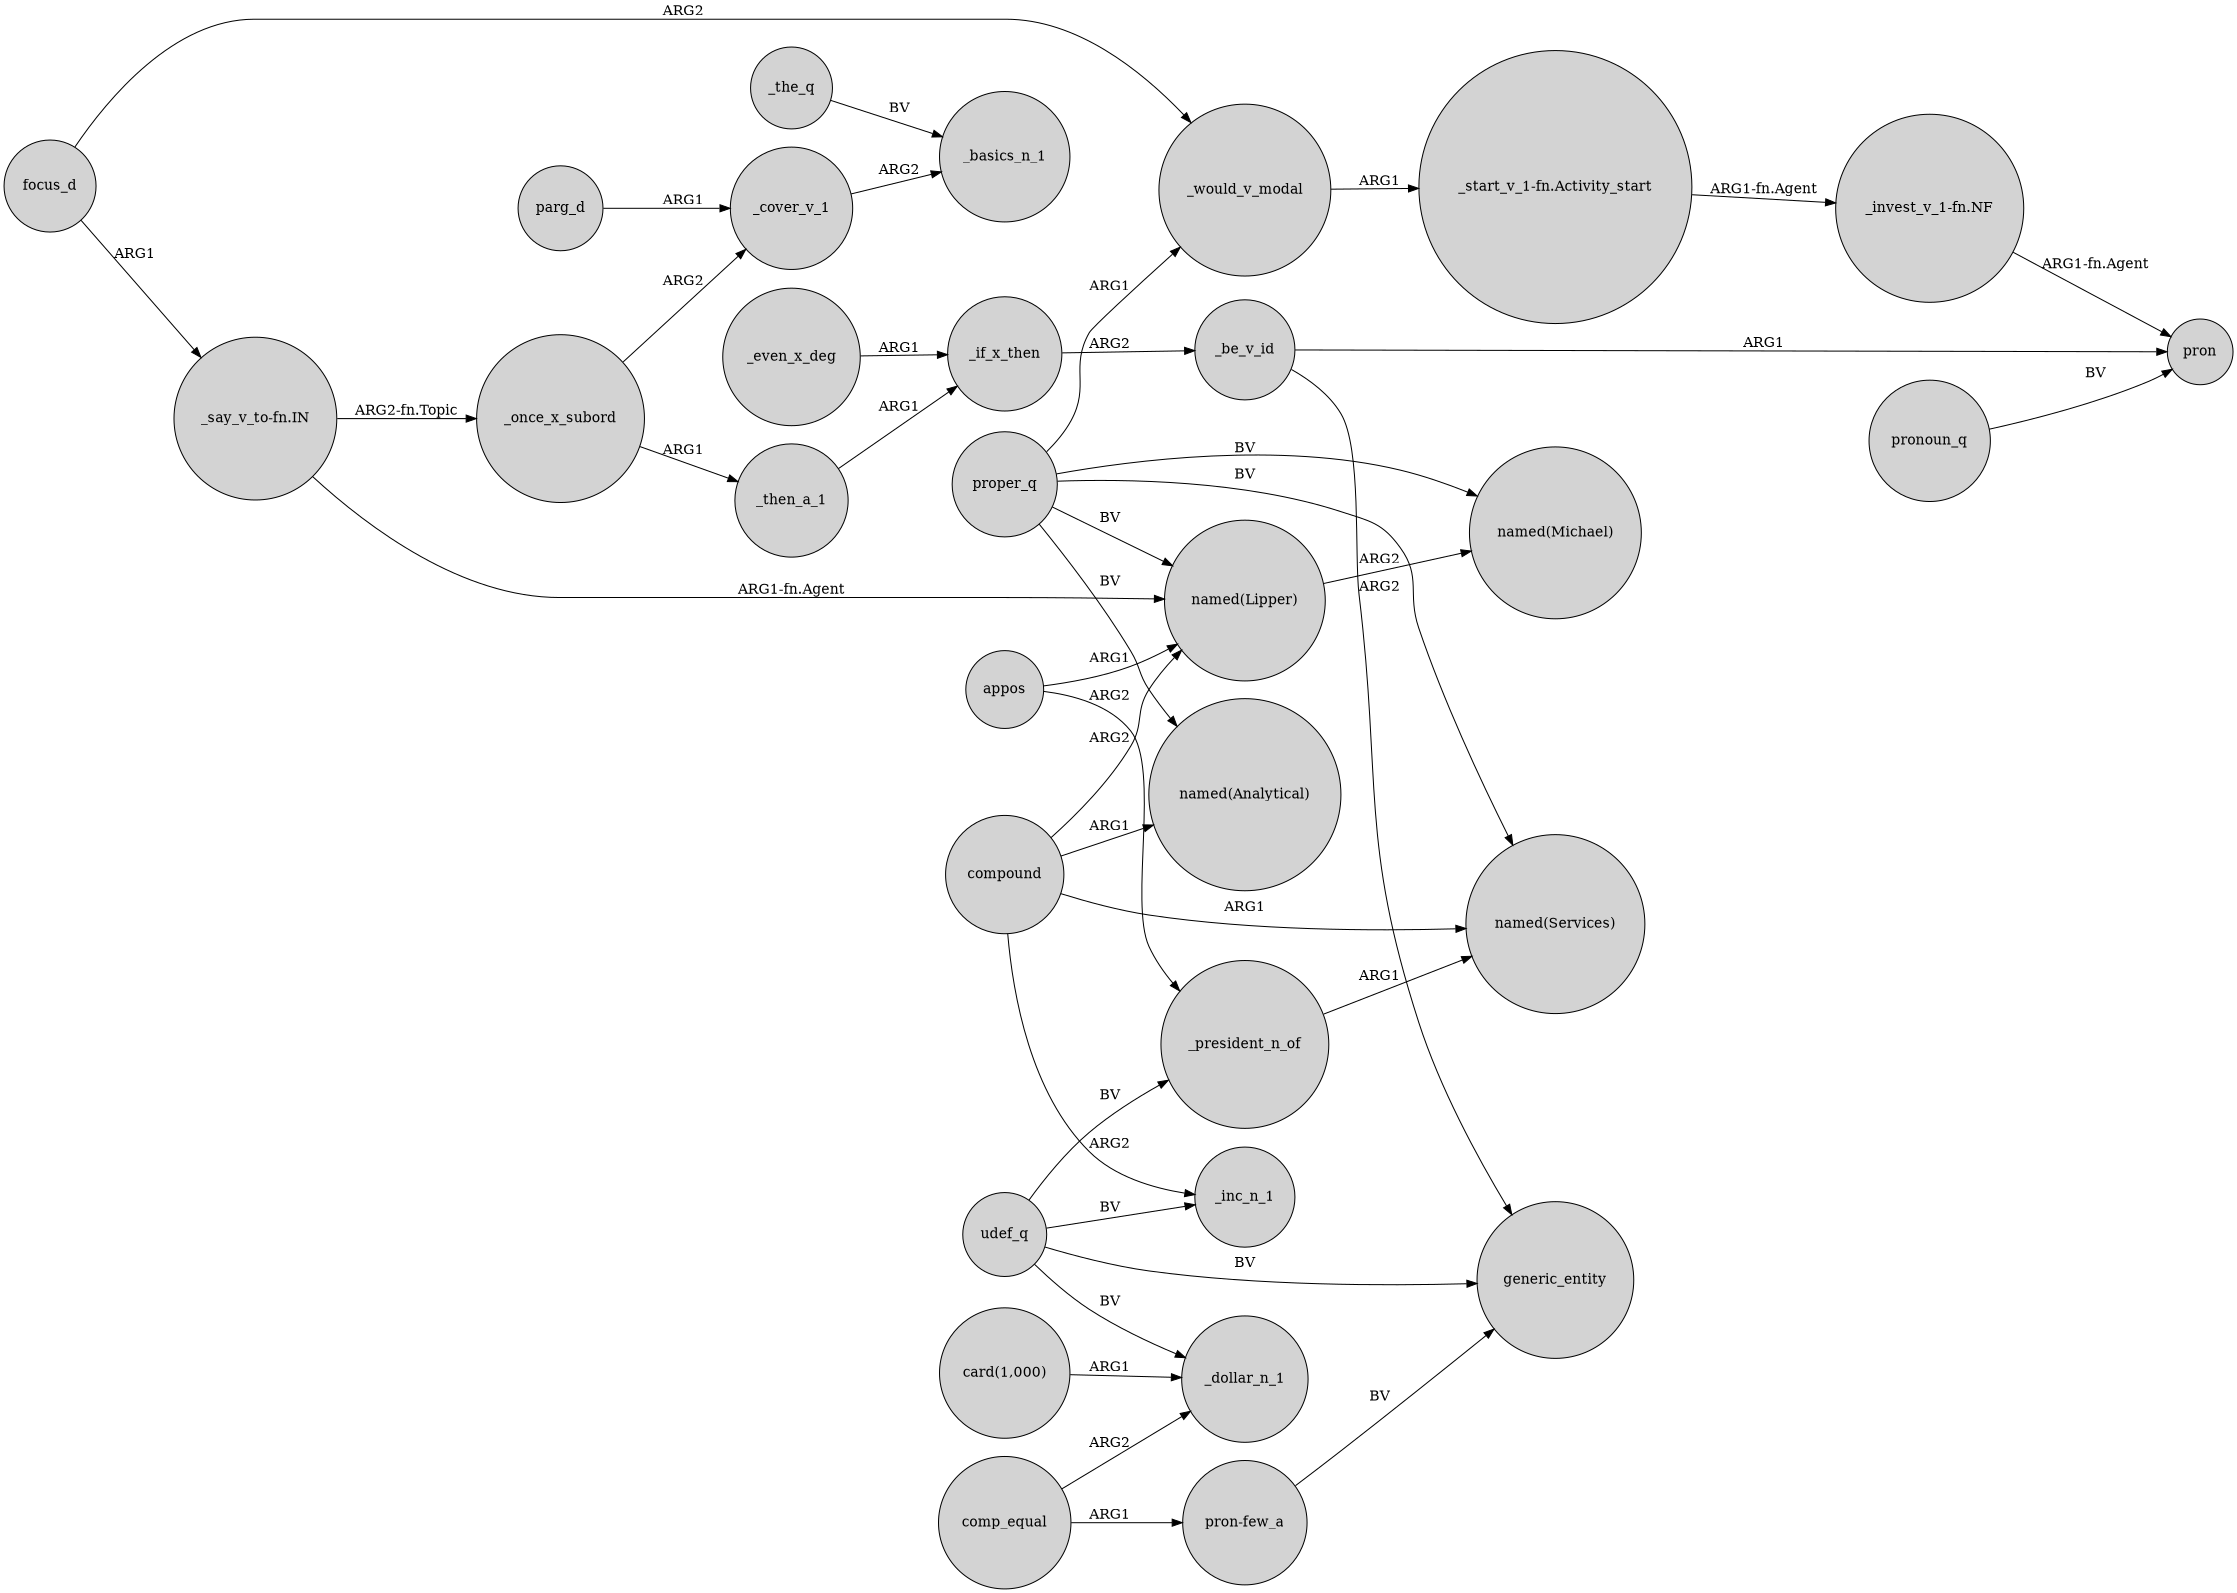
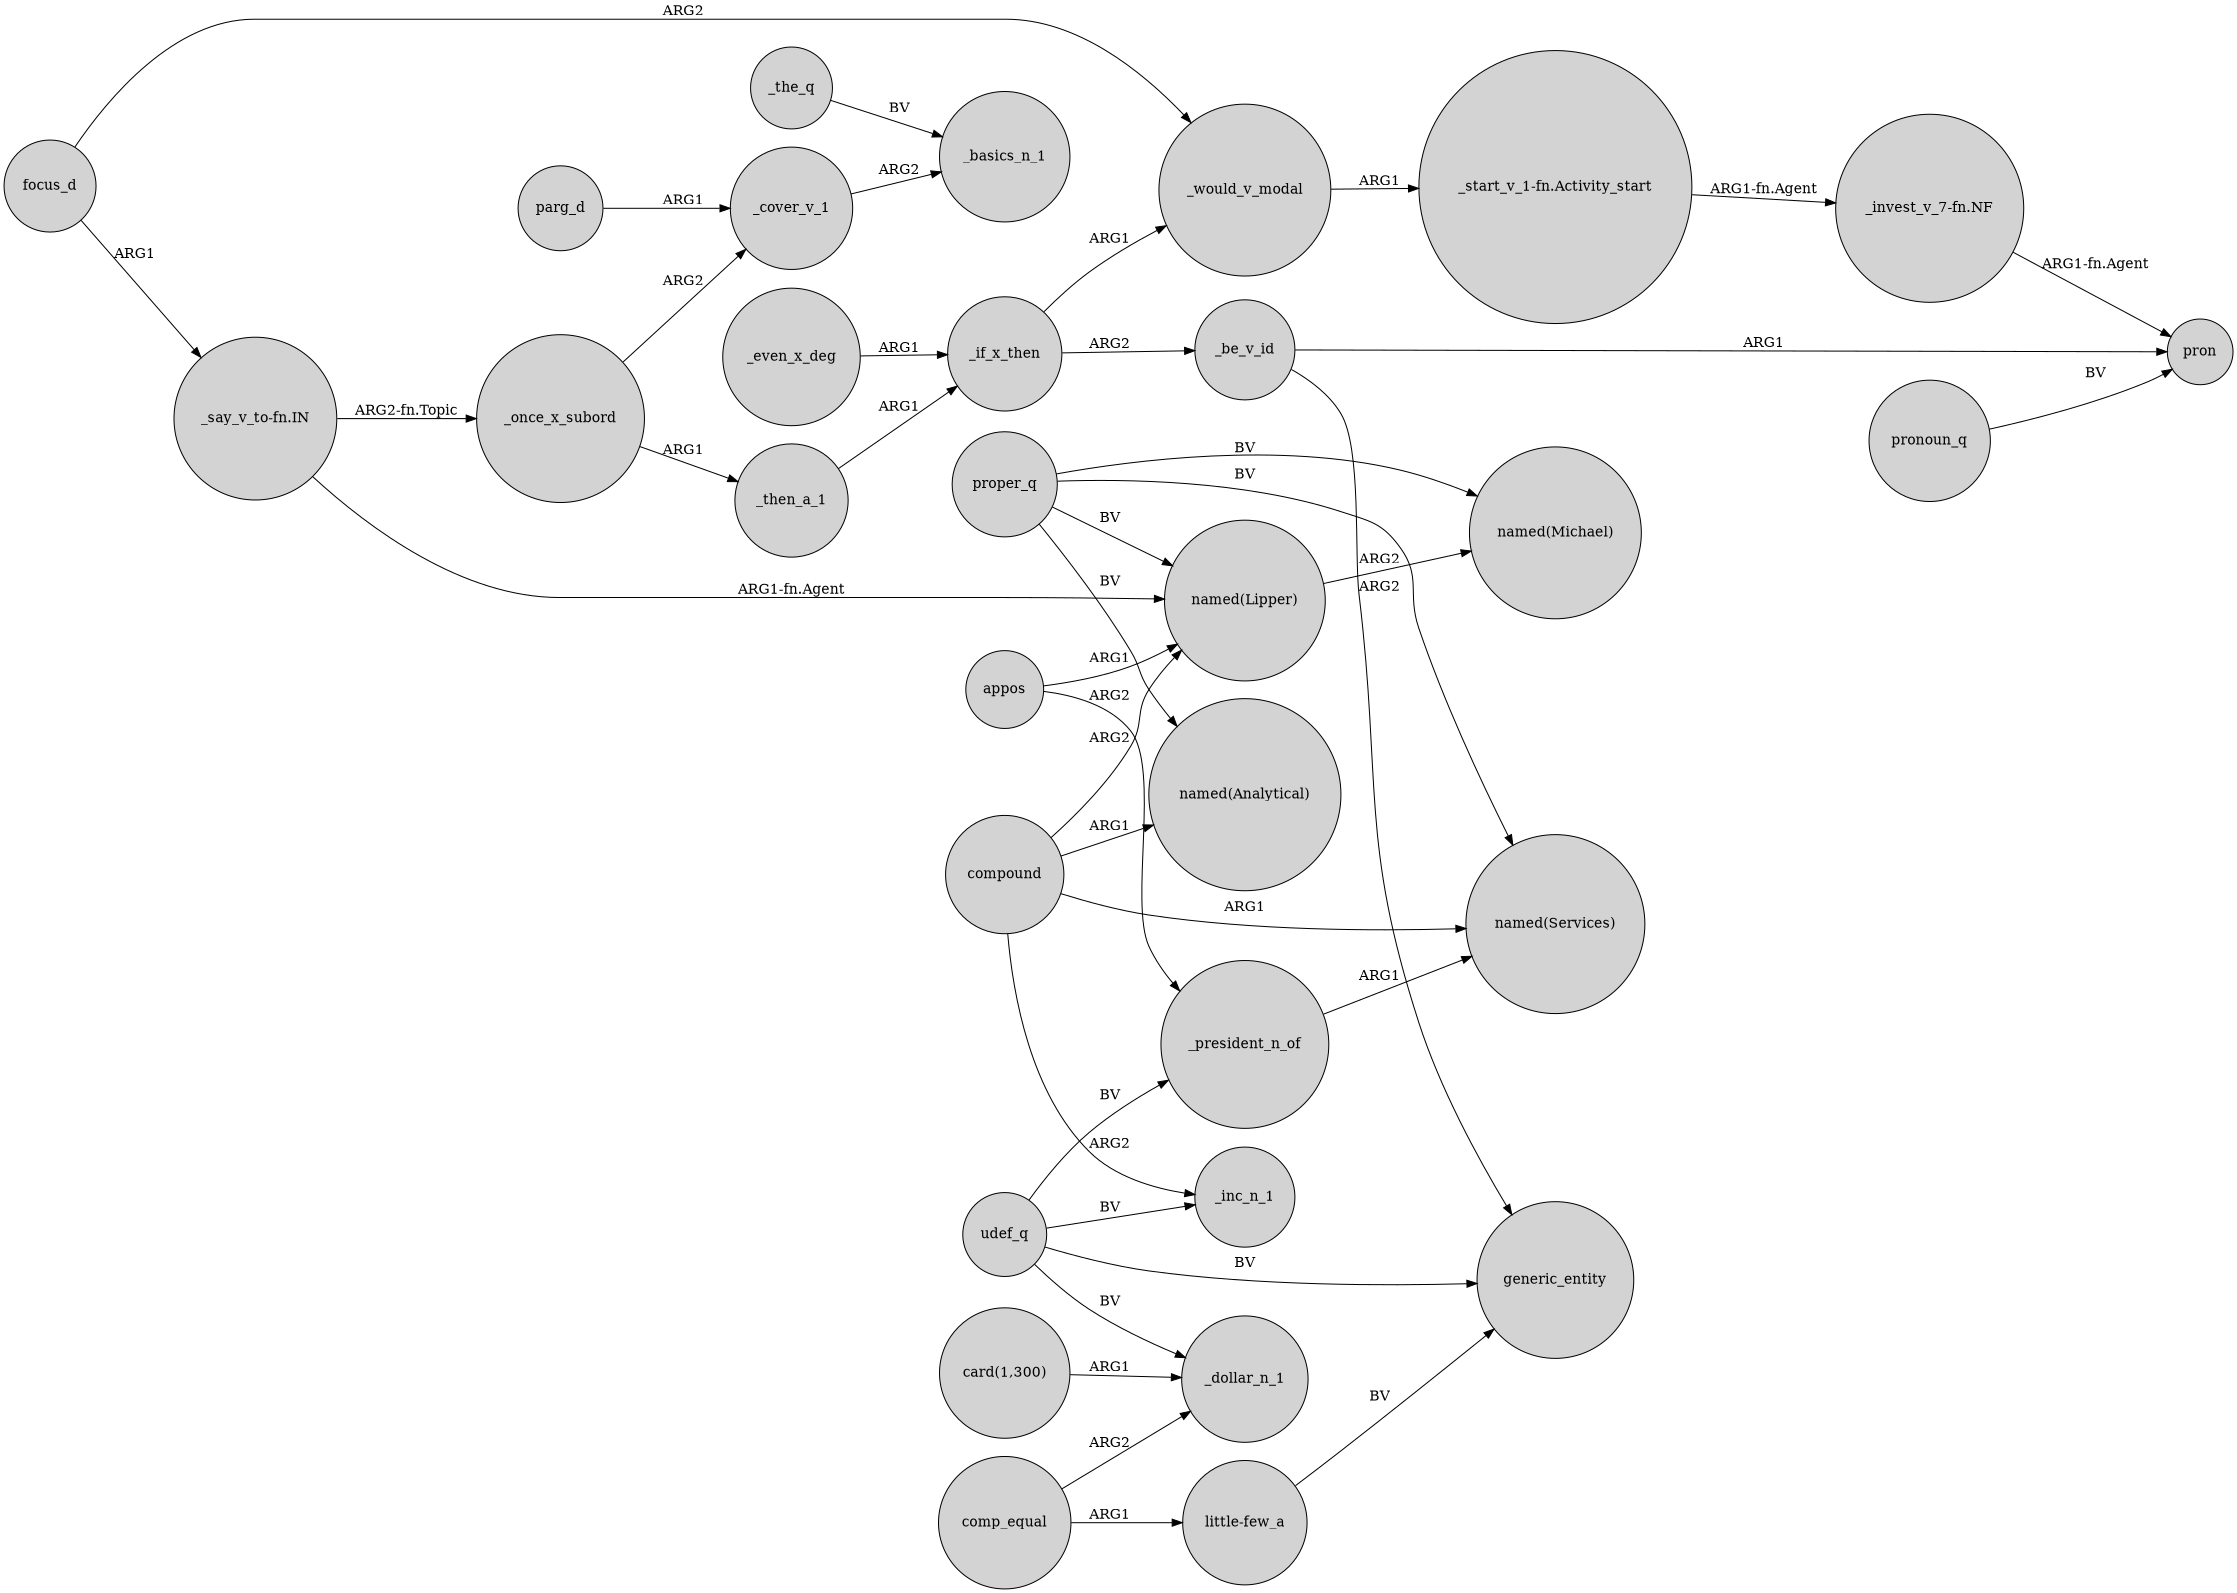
  digraph {
    fontname="DejaVu Serif"
    rankdir=LR
    node [fontname="DejaVu Serif" shape=circle style=filled]
    edge [fontname="DejaVu Serif"]
    focus_d
    _would_v_modal
    "_say_v_to-fn.IN"
    "_start_v_1-fn.Activity_start"
    "named(Lipper)"
    _once_x_subord
-   "_invest_v_1-fn.NF"
+   "_invest_v_1-fn.NF" [label="_invest_v_7-fn.NF"]
    udef_q
    _inc_n_1
    generic_entity
    _dollar_n_1
    _president_n_of
    "named(Services)"
    compound
    "named(Analytical)"
    "named(Michael)"
    _cover_v_1
    _basics_n_1
    _then_a_1
    _if_x_then
    _even_x_deg
    _be_v_id
    pron
    comp_equal
-   "little-few_a" [label="pron-few_a"]
+   "little-few_a"
    proper_q
    appos
    _the_q
-   "card(1,000)"
+   "card(1,000)" [label="card(1,300)"]
    pronoun_q
    parg_d
    focus_d -> _would_v_modal [label=ARG2]
    focus_d -> "_say_v_to-fn.IN" [label=ARG1]
    _would_v_modal -> "_start_v_1-fn.Activity_start" [label=ARG1]
    "_say_v_to-fn.IN" -> "named(Lipper)" [label="ARG1-fn.Agent"]
    "_say_v_to-fn.IN" -> _once_x_subord [label="ARG2-fn.Topic"]
    "_start_v_1-fn.Activity_start" -> "_invest_v_1-fn.NF" [label="ARG1-fn.Agent"]
    "named(Lipper)" -> "named(Michael)" [label=ARG2]
    _once_x_subord -> _cover_v_1 [label=ARG2]
    _once_x_subord -> _then_a_1 [label=ARG1]
    "_invest_v_1-fn.NF" -> pron [label="ARG1-fn.Agent"]
    udef_q -> _inc_n_1 [label=BV]
    udef_q -> generic_entity [label=BV]
    udef_q -> _dollar_n_1 [label=BV]
    udef_q -> _president_n_of [label=BV]
    _president_n_of -> "named(Services)" [label=ARG1]
    compound -> "named(Lipper)" [label=ARG2]
    compound -> _inc_n_1 [label=ARG2]
    compound -> "named(Services)" [label=ARG1]
    compound -> "named(Analytical)" [label=ARG1]
    _cover_v_1 -> _basics_n_1 [label=ARG2]
    _then_a_1 -> _if_x_then [label=ARG1]
-   proper_q -> _would_v_modal [label=ARG1]
+   _if_x_then -> _would_v_modal [label=ARG1]
    _if_x_then -> _be_v_id [label=ARG2]
    _even_x_deg -> _if_x_then [label=ARG1]
    _be_v_id -> generic_entity [label=ARG2]
    _be_v_id -> pron [label=ARG1]
    comp_equal -> _dollar_n_1 [label=ARG2]
    comp_equal -> "little-few_a" [label=ARG1]
    "little-few_a" -> generic_entity [label=BV]
    proper_q -> "named(Lipper)" [label=BV]
    proper_q -> "named(Services)" [label=BV]
    proper_q -> "named(Analytical)" [label=BV]
    proper_q -> "named(Michael)" [label=BV]
    appos -> "named(Lipper)" [label=ARG1]
    appos -> _president_n_of [label=ARG2]
    _the_q -> _basics_n_1 [label=BV]
    "card(1,000)" -> _dollar_n_1 [label=ARG1]
    pronoun_q -> pron [label=BV]
    parg_d -> _cover_v_1 [label=ARG1]
  }
